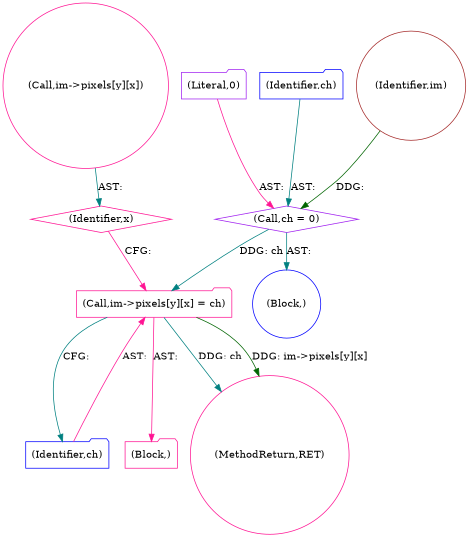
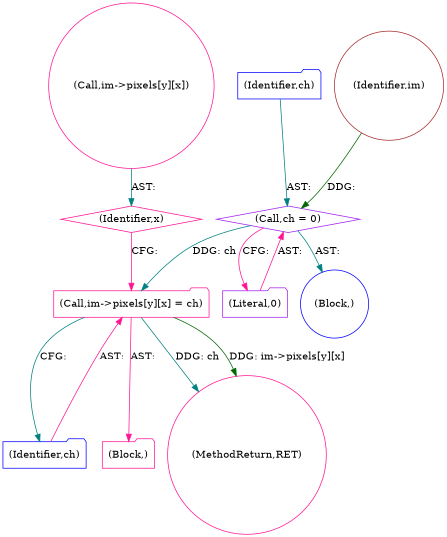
  digraph {
    node [color=deeppink shape=folder]
    edge [color=teal]
    n1 [color=purple label="(Call,ch = 0)" shape=diamond]
    n2 [label="(Call,im->pixels[y][x] = ch)"]
    n3 [color=purple label="(Literal,0)"]
    n4 [color=blue label="(Block,)" shape=circle]
    n5 [color=blue label="(Identifier,ch)"]
    n6 [label="(Block,)"]
    n7 [label="(MethodReturn,RET)" shape=circle]
    n8 [label="(Identifier,x)" shape=diamond]
    n9 [label="(Call,im->pixels[y][x])" shape=circle]
    n10 [color=blue label="(Identifier,ch)"]
    n11 [color=brown label="(Identifier,im)" shape=circle]
    n1 -> n2 [label="DDG: ch"]
+   n1 -> n3 [color=deeppink label="CFG: "]
    n1 -> n4 [label="AST: "]
    n2 -> n5 [label="CFG: "]
    n2 -> n6 [color=deeppink label="AST: "]
    n2 -> n7 [label="DDG: ch"]
    n2 -> n7 [color=darkgreen label="DDG: im->pixels[y][x]"]
    n3 -> n1 [color=deeppink label="AST: "]
    n5 -> n2 [color=deeppink label="AST: "]
    n8 -> n2 [color=deeppink label="CFG: "]
    n9 -> n8 [label="AST: "]
    n10 -> n1 [label="AST: "]
    n11 -> n1 [color=darkgreen label="DDG: "]
  }
